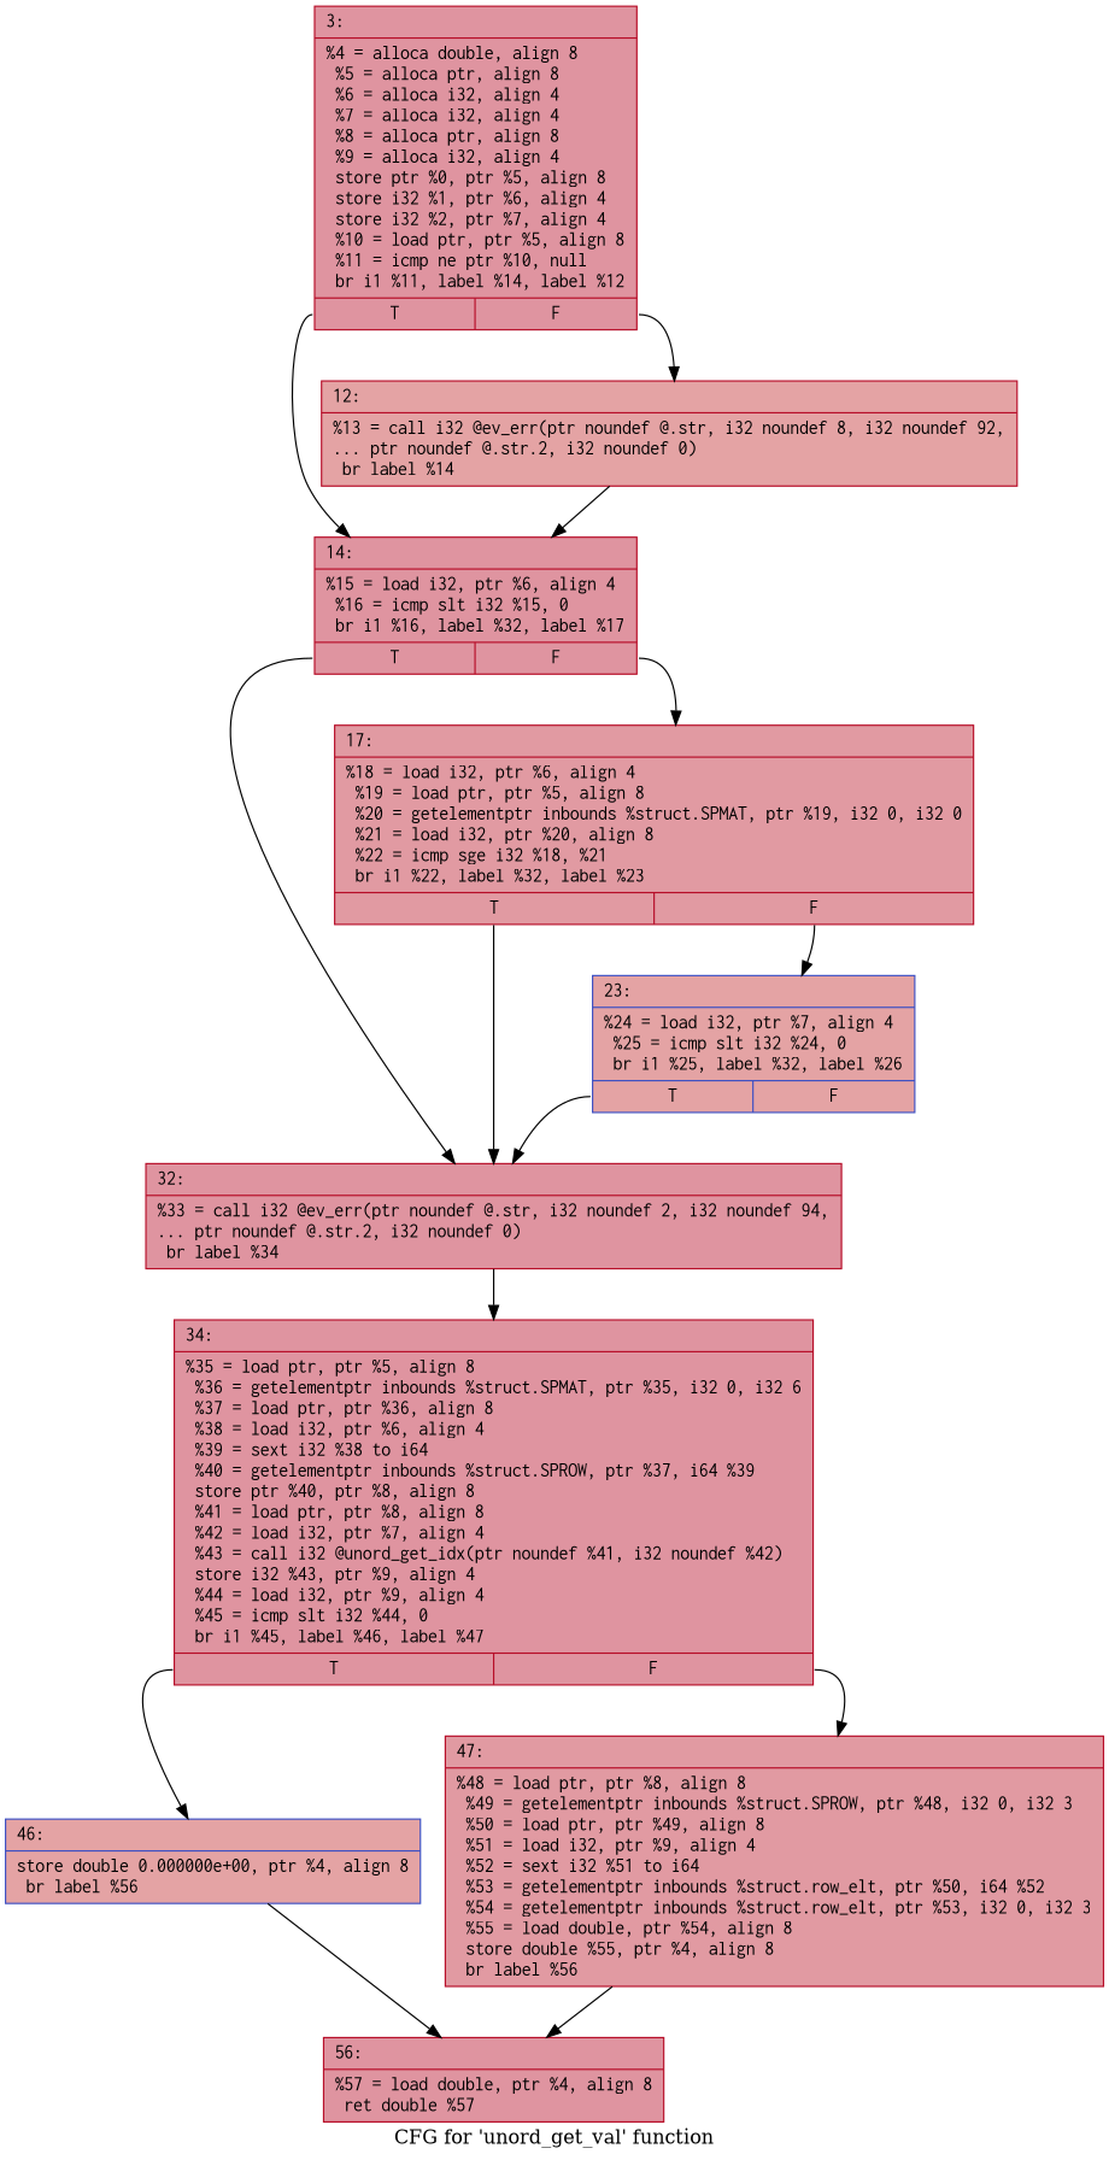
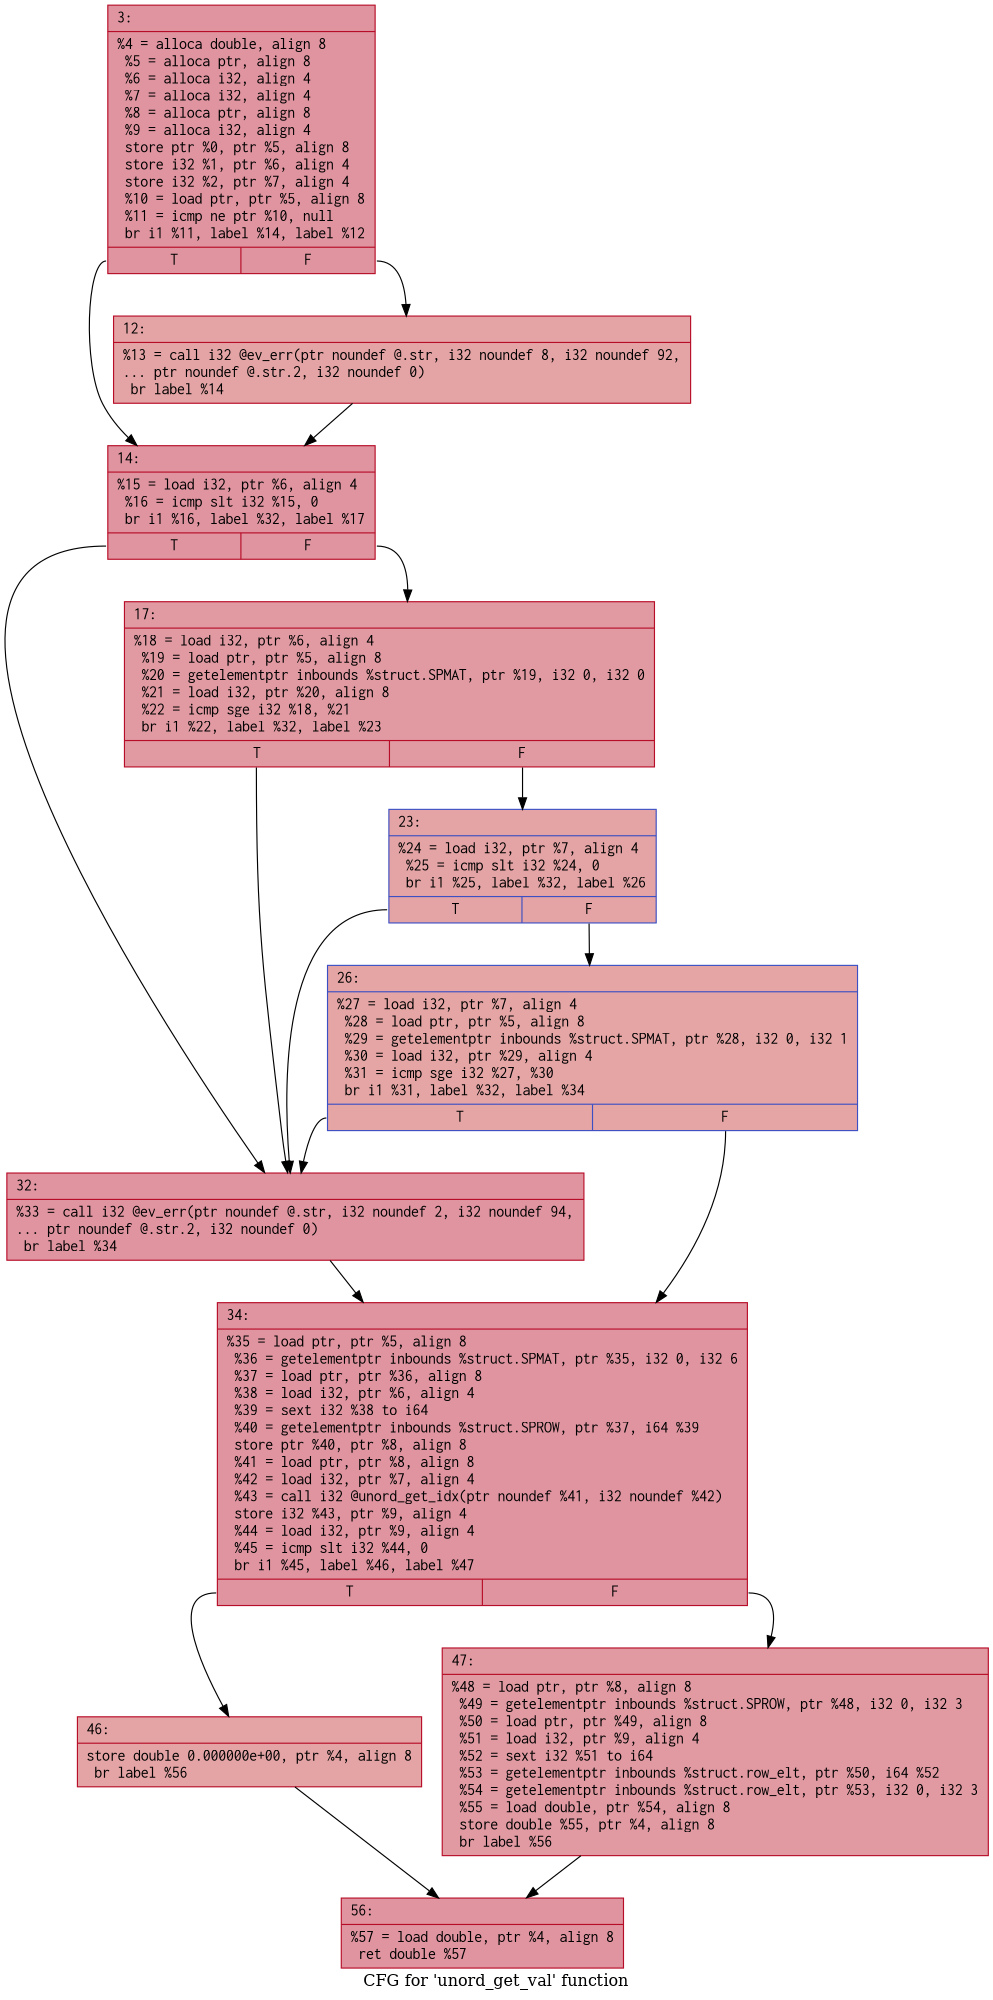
  digraph {
    label="CFG for 'unord_get_val' function"
    node [color="#b70d28ff" fillcolor="#b70d2870" fontname=Courier shape=record style=filled]
    edge [tailport=s0]
    n1 [label="{3:\l|  %4 = alloca double, align 8\l  %5 = alloca ptr, align 8\l  %6 = alloca i32, align 4\l  %7 = alloca i32, align 4\l  %8 = alloca ptr, align 8\l  %9 = alloca i32, align 4\l  store ptr %0, ptr %5, align 8\l  store i32 %1, ptr %6, align 4\l  store i32 %2, ptr %7, align 4\l  %10 = load ptr, ptr %5, align 8\l  %11 = icmp ne ptr %10, null\l  br i1 %11, label %14, label %12\l|{<s0>T|<s1>F}}"]
    n2 [label="{14:\l|  %15 = load i32, ptr %6, align 4\l  %16 = icmp slt i32 %15, 0\l  br i1 %16, label %32, label %17\l|{<s0>T|<s1>F}}"]
    n3 [fillcolor="#c32e3170" label="{12:\l|  %13 = call i32 @ev_err(ptr noundef @.str, i32 noundef 8, i32 noundef 92,\l... ptr noundef @.str.2, i32 noundef 0)\l  br label %14\l}"]
    n4 [label="{32:\l|  %33 = call i32 @ev_err(ptr noundef @.str, i32 noundef 2, i32 noundef 94,\l... ptr noundef @.str.2, i32 noundef 0)\l  br label %34\l}"]
    n5 [fillcolor="#bb1b2c70" label="{17:\l|  %18 = load i32, ptr %6, align 4\l  %19 = load ptr, ptr %5, align 8\l  %20 = getelementptr inbounds %struct.SPMAT, ptr %19, i32 0, i32 0\l  %21 = load i32, ptr %20, align 8\l  %22 = icmp sge i32 %18, %21\l  br i1 %22, label %32, label %23\l|{<s0>T|<s1>F}}"]
    n6 [label="{34:\l|  %35 = load ptr, ptr %5, align 8\l  %36 = getelementptr inbounds %struct.SPMAT, ptr %35, i32 0, i32 6\l  %37 = load ptr, ptr %36, align 8\l  %38 = load i32, ptr %6, align 4\l  %39 = sext i32 %38 to i64\l  %40 = getelementptr inbounds %struct.SPROW, ptr %37, i64 %39\l  store ptr %40, ptr %8, align 8\l  %41 = load ptr, ptr %8, align 8\l  %42 = load i32, ptr %7, align 4\l  %43 = call i32 @unord_get_idx(ptr noundef %41, i32 noundef %42)\l  store i32 %43, ptr %9, align 4\l  %44 = load i32, ptr %9, align 4\l  %45 = icmp slt i32 %44, 0\l  br i1 %45, label %46, label %47\l|{<s0>T|<s1>F}}"]
    n7 [color="#3d50c3ff" fillcolor="#c32e3170" label="{23:\l|  %24 = load i32, ptr %7, align 4\l  %25 = icmp slt i32 %24, 0\l  br i1 %25, label %32, label %26\l|{<s0>T|<s1>F}}"]
-   n8 [color="#3d50c3ff" fillcolor="#c32e3170" label="{46:\l|  store double 0.000000e+00, ptr %4, align 8\l  br label %56\l}"]
+   n8 [fillcolor="#c32e3170" label="{46:\l|  store double 0.000000e+00, ptr %4, align 8\l  br label %56\l}"]
    n9 [fillcolor="#bb1b2c70" label="{47:\l|  %48 = load ptr, ptr %8, align 8\l  %49 = getelementptr inbounds %struct.SPROW, ptr %48, i32 0, i32 3\l  %50 = load ptr, ptr %49, align 8\l  %51 = load i32, ptr %9, align 4\l  %52 = sext i32 %51 to i64\l  %53 = getelementptr inbounds %struct.row_elt, ptr %50, i64 %52\l  %54 = getelementptr inbounds %struct.row_elt, ptr %53, i32 0, i32 3\l  %55 = load double, ptr %54, align 8\l  store double %55, ptr %4, align 8\l  br label %56\l}"]
+   n10 [color="#3d50c3ff" fillcolor="#c5333470" label="{26:\l|  %27 = load i32, ptr %7, align 4\l  %28 = load ptr, ptr %5, align 8\l  %29 = getelementptr inbounds %struct.SPMAT, ptr %28, i32 0, i32 1\l  %30 = load i32, ptr %29, align 4\l  %31 = icmp sge i32 %27, %30\l  br i1 %31, label %32, label %34\l|{<s0>T|<s1>F}}"]
    n11 [label="{56:\l|  %57 = load double, ptr %4, align 8\l  ret double %57\l}"]
    n1 -> n2
    n1 -> n3 [tailport=s1]
    n2 -> n4
    n2 -> n5 [tailport=s1]
    n3 -> n2
    n4 -> n6
    n5 -> n4
    n5 -> n7 [tailport=s1]
    n6 -> n8
    n6 -> n9 [tailport=s1]
    n7 -> n4
+   n7 -> n10 [tailport=s1]
    n8 -> n11
    n9 -> n11
+   n10 -> n4
+   n10 -> n6 [tailport=s1]
  }
